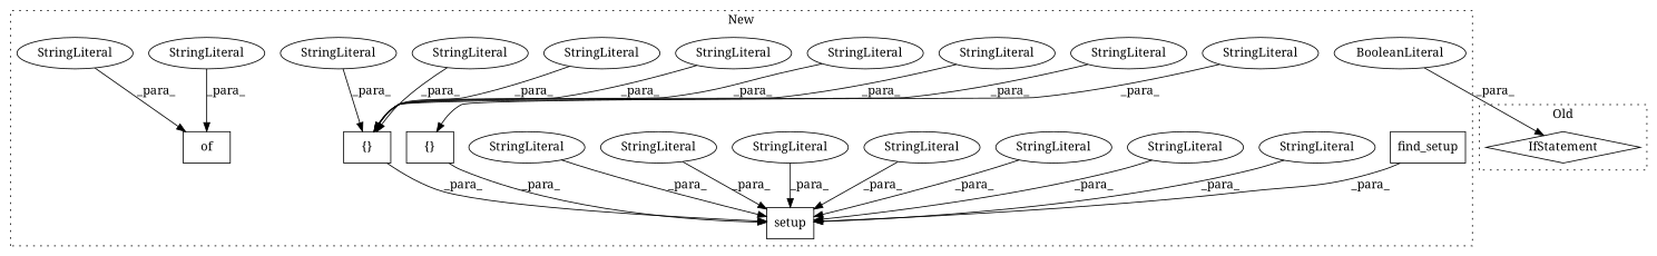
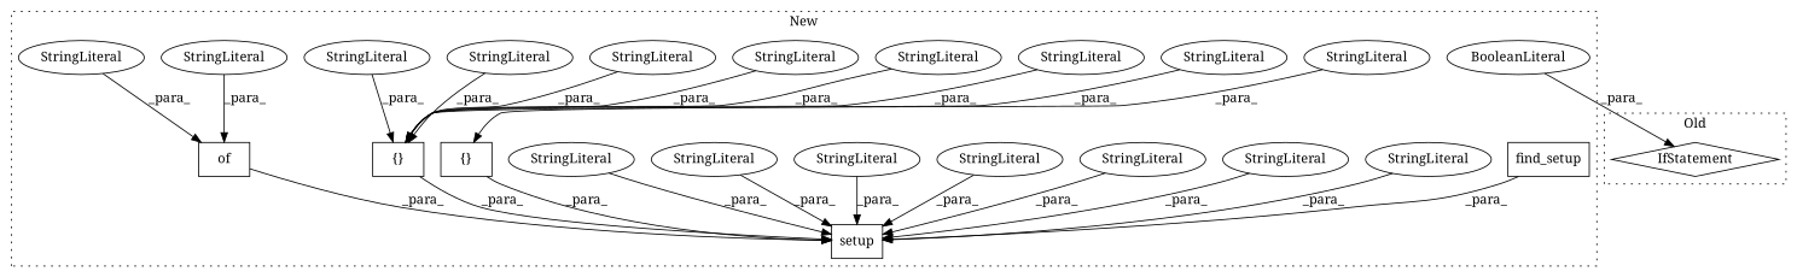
  digraph {
    fontname="Noto Serif"
    node [a=45 fontname="Noto Serif" l=7 shape=ellipse]
    edge [fontname="Noto Serif"]
    n1 [a=32 l="14,1" label=find_setup s="147,186" shape=box]
    n2 [a=32 l="6,1" label=setup s="111,1331" shape=box]
    n3 [l=54 label=StringLiteral s=358]
    n4 [l=16 label=StringLiteral s=314]
    n5 [a=4 l="1,1" label="{}" s="1308,1324" shape=box]
    n6 [l=38 label=StringLiteral s=275]
    n7 [label=StringLiteral s=128]
    n8 [l=26 label=StringLiteral s=331]
    n9 [l=10 label=StringLiteral s=117]
    n10 [l=2 label=StringLiteral s=413]
    n11 [a=4 l="1,1" label="{}" s="1066,1134" shape=box]
    n12 [l=5 label=StringLiteral s=1083]
    n13 [l=8 label=StringLiteral s=1316]
    n14 [a=32 l="3,1" label=of s="1140,1294" shape=box]
    n15 [label=StringLiteral s=1067]
    n16 [l=13 label=StringLiteral s=1143]
    n17 [l=8 label=StringLiteral s=1105]
    n18 [l=15 label=StringLiteral s=1089]
    n19 [label=StringLiteral s=1075]
    n20 [a=9 l=5 label=BooleanLiteral s=1326]
    n21 [l=13 label=StringLiteral s=1121]
    n22 [l=13 label=StringLiteral s=1167]
    n23 [l=6 label=StringLiteral s=1114]
    n24 [a=25 l="4,2" label=IfStatement s="256,265" shape=diamond]
    subgraph cluster_1 {
      label=New
      style=dotted
      n1
      n2
      n3
      n4
      n5
      n6
      n7
      n8
      n9
      n10
      n11
      n12
      n13
      n14
      n15
      n16
      n17
      n18
      n19
      n20
      n21
      n22
      n23
    }
    subgraph cluster_2 {
      label=Old
      style=dotted
      n24
    }
    n1 -> n2 [label=_para_]
    n3 -> n2 [label=_para_]
    n4 -> n2 [label=_para_]
    n5 -> n2 [label=_para_]
    n6 -> n2 [label=_para_]
    n7 -> n2 [label=_para_]
    n8 -> n2 [label=_para_]
    n9 -> n2 [label=_para_]
    n10 -> n2 [label=_para_]
    n11 -> n2 [label=_para_]
    n12 -> n11 [label=_para_]
    n13 -> n5 [label=_para_]
+   n14 -> n2 [label=_para_]
    n15 -> n11 [label=_para_]
    n16 -> n14 [label=_para_]
    n17 -> n11 [label=_para_]
    n18 -> n11 [label=_para_]
    n19 -> n11 [label=_para_]
    n20 -> n24 [label=_para_]
    n21 -> n11 [label=_para_]
    n22 -> n14 [label=_para_]
    n23 -> n11 [label=_para_]
  }
